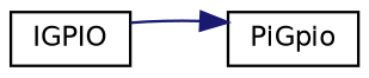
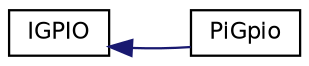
  digraph {
    rankdir=LR
    fontname="DejaVu Sans"
    node [color=black fillcolor=white fontname="DejaVu Sans" fontsize=10 shape=record style=filled]
    n1 [height=0.2 label=IGPIO width=0.4]
    n2 [height=0.2 label=PiGpio width=0.4]
-   n2 -> n1 [color=midnightblue dir=back fontname="DejaVu Sans" fontsize=10 labelfontname=Helvetica labelfontsize=10 style=solid]
+   n1 -> n2 [color=midnightblue dir=back fontname="DejaVu Sans" fontsize=10 labelfontname=Helvetica labelfontsize=10 style=solid]
  }
